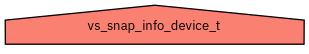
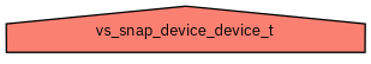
  digraph {
    rankdir=LR
    fontname="IBM Plex Sans"
-   n1 [color=black fillcolor=salmon fontname="IBM Plex Sans" fontsize=10 height=0.2 label=vs_snap_info_device_t shape=house style=filled width=0.4]
+   n1 [color=black fillcolor=salmon fontname="IBM Plex Sans" fontsize=10 height=0.2 label=vs_snap_device_device_t shape=house style=filled width=0.4]
  }
